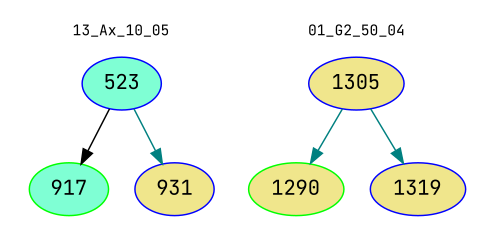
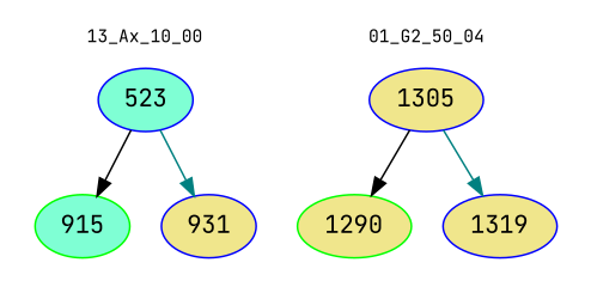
  digraph {
    fontname="JetBrains Mono"
    node [color=blue fillcolor=khaki fontname="JetBrains Mono" style=filled]
    edge [color=black fontname="JetBrains Mono"]
    n1 [fillcolor=aquamarine label=523]
-   n2 [color=green fillcolor=aquamarine label=917]
+   n2 [color=green fillcolor=aquamarine label=915]
    n3 [label=931]
    n4 [label=1305]
    n5 [color=green label=1290]
    n6 [label=1319]
    subgraph cluster_1 {
      color=white
      fontsize=10
-     label="13_Ax_10_05"
+     label="13_Ax_10_00"
      n1
      n2
      n3
    }
    subgraph cluster_2 {
      color=white
      fontsize=10
      label="01_G2_50_04"
      n4
      n5
      n6
    }
    n1 -> n2
    n1 -> n3 [color=teal]
-   n4 -> n5 [color=teal]
+   n4 -> n5
    n4 -> n6 [color=teal]
  }
